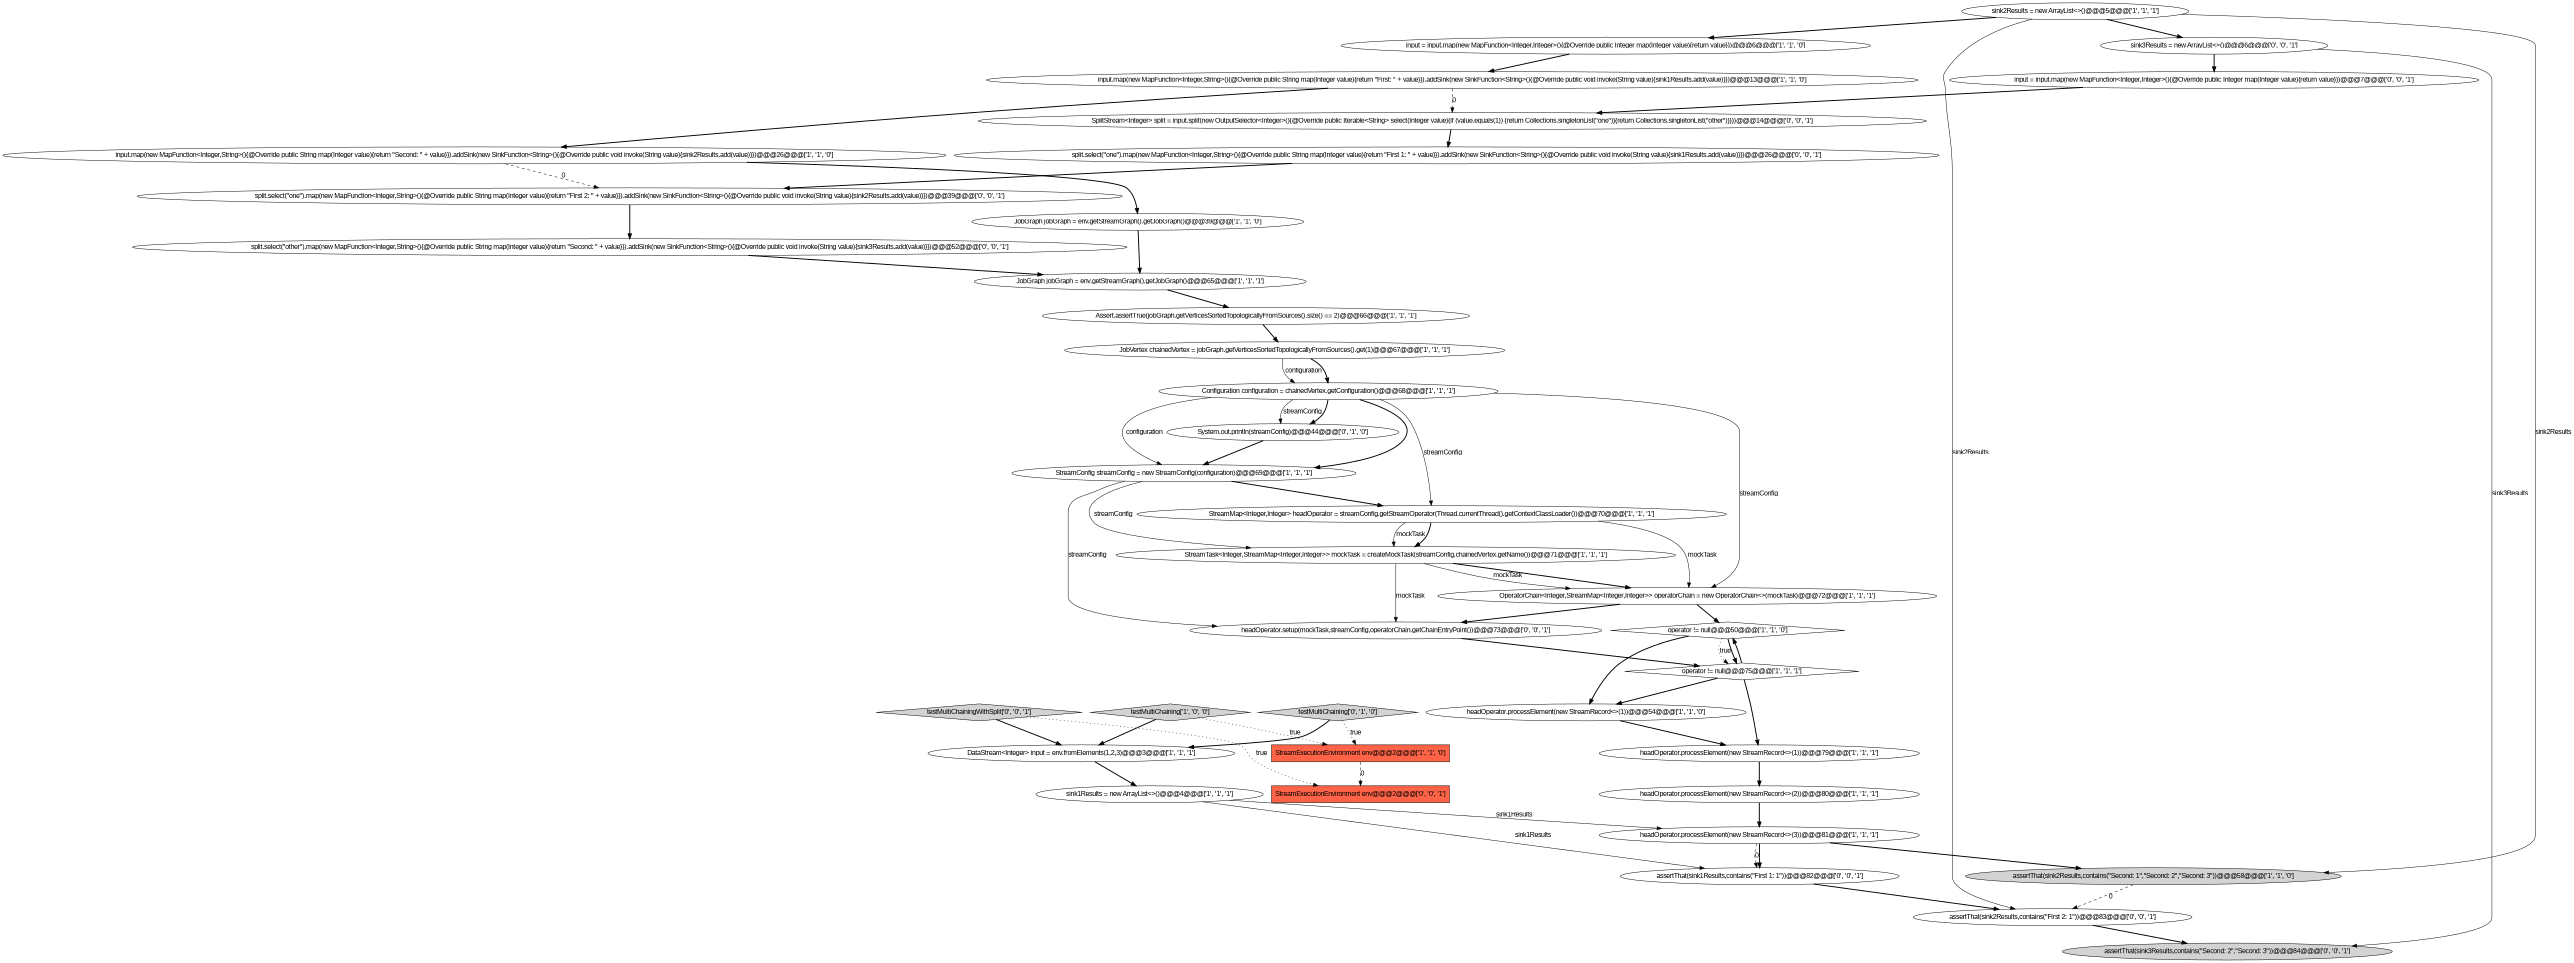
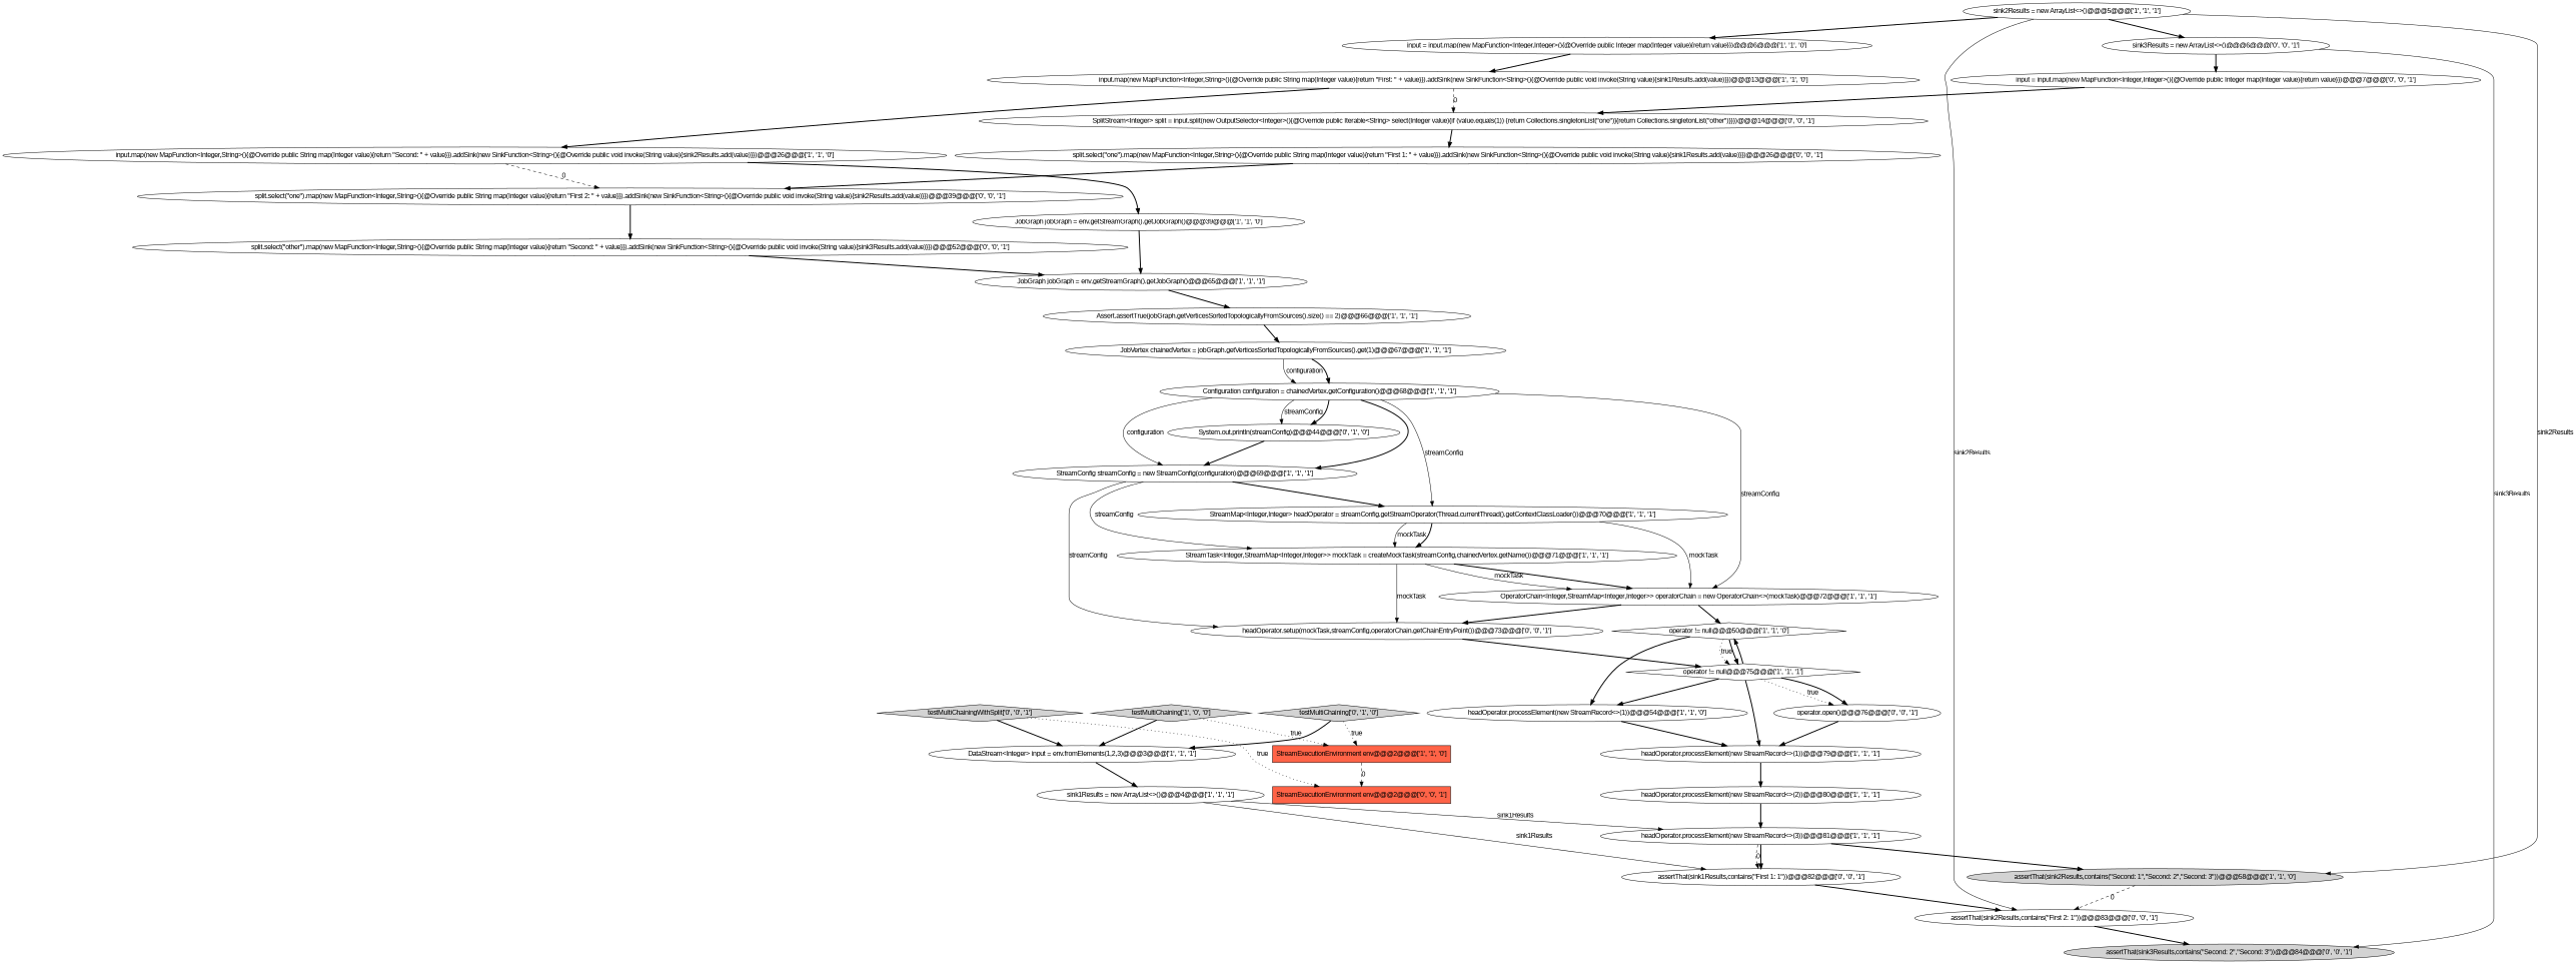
  digraph {
    fontname="Liberation Sans"
    node [fillcolor=white fontname="Liberation Sans" shape=ellipse style=filled]
    edge [fontname="Liberation Sans" style=bold]
    n1 [fillcolor=lightgray label="testMultiChainingWithSplit['0', '0', '1']" shape=diamond]
    n2 [fillcolor=tomato label="StreamExecutionEnvironment env@@@2@@@['0', '0', '1']" shape=box]
    n3 [label="DataStream<Integer> input = env.fromElements(1,2,3)@@@3@@@['1', '1', '1']"]
    n4 [label="sink1Results = new ArrayList<>()@@@4@@@['1', '1', '1']"]
    n5 [label="sink3Results = new ArrayList<>()@@@6@@@['0', '0', '1']"]
    n6 [fillcolor=lightgray label="assertThat(sink3Results,contains(\"Second: 2\",\"Second: 3\"))@@@84@@@['0', '0', '1']"]
    n7 [label="input = input.map(new MapFunction<Integer,Integer>(){@Override public Integer map(Integer value){return value}})@@@7@@@['0', '0', '1']"]
    n8 [label="SplitStream<Integer> split = input.split(new OutputSelector<Integer>(){@Override public Iterable<String> select(Integer value){if (value.equals(1)) {return Collections.singletonList(\"one\")}{return Collections.singletonList(\"other\")}}})@@@14@@@['0', '0', '1']"]
    n9 [label="OperatorChain<Integer,StreamMap<Integer,Integer>> operatorChain = new OperatorChain<>(mockTask)@@@72@@@['1', '1', '1']"]
    n10 [label="operator != null@@@50@@@['1', '1', '0']" shape=diamond]
    n11 [label="headOperator.setup(mockTask,streamConfig,operatorChain.getChainEntryPoint())@@@73@@@['0', '0', '1']"]
    n12 [label="operator != null@@@75@@@['1', '1', '1']" shape=diamond]
    n13 [label="headOperator.processElement(new StreamRecord<>(1))@@@54@@@['1', '1', '0']"]
    n14 [label="StreamMap<Integer,Integer> headOperator = streamConfig.getStreamOperator(Thread.currentThread().getContextClassLoader())@@@70@@@['1', '1', '1']"]
    n15 [label="StreamTask<Integer,StreamMap<Integer,Integer>> mockTask = createMockTask(streamConfig,chainedVertex.getName())@@@71@@@['1', '1', '1']"]
    n16 [label="JobGraph jobGraph = env.getStreamGraph().getJobGraph()@@@39@@@['1', '1', '0']"]
    n17 [label="JobGraph jobGraph = env.getStreamGraph().getJobGraph()@@@65@@@['1', '1', '1']"]
    n18 [label="Assert.assertTrue(jobGraph.getVerticesSortedTopologicallyFromSources().size() == 2)@@@66@@@['1', '1', '1']"]
    n19 [fillcolor=lightgray label="assertThat(sink2Results,contains(\"Second: 1\",\"Second: 2\",\"Second: 3\"))@@@58@@@['1', '1', '0']"]
    n20 [label="assertThat(sink2Results,contains(\"First 2: 1\"))@@@83@@@['0', '0', '1']"]
    n21 [label="headOperator.processElement(new StreamRecord<>(3))@@@81@@@['1', '1', '1']"]
    n22 [label="assertThat(sink1Results,contains(\"First 1: 1\"))@@@82@@@['0', '0', '1']"]
    n23 [label="sink2Results = new ArrayList<>()@@@5@@@['1', '1', '1']"]
    n24 [label="input = input.map(new MapFunction<Integer,Integer>(){@Override public Integer map(Integer value){return value}})@@@6@@@['1', '1', '0']"]
    n25 [label="split.select(\"one\").map(new MapFunction<Integer,String>(){@Override public String map(Integer value){return \"First 2: \" + value}}).addSink(new SinkFunction<String>(){@Override public void invoke(String value){sink2Results.add(value)}})@@@39@@@['0', '0', '1']"]
    n26 [label="split.select(\"other\").map(new MapFunction<Integer,String>(){@Override public String map(Integer value){return \"Second: \" + value}}).addSink(new SinkFunction<String>(){@Override public void invoke(String value){sink3Results.add(value)}})@@@52@@@['0', '0', '1']"]
    n27 [label="headOperator.processElement(new StreamRecord<>(2))@@@80@@@['1', '1', '1']"]
    n28 [label="split.select(\"one\").map(new MapFunction<Integer,String>(){@Override public String map(Integer value){return \"First 1: \" + value}}).addSink(new SinkFunction<String>(){@Override public void invoke(String value){sink1Results.add(value)}})@@@26@@@['0', '0', '1']"]
    n29 [label="System.out.println(streamConfig)@@@44@@@['0', '1', '0']"]
    n30 [label="StreamConfig streamConfig = new StreamConfig(configuration)@@@69@@@['1', '1', '1']"]
+   n31 [label="operator.open()@@@76@@@['0', '0', '1']"]
    n32 [label="headOperator.processElement(new StreamRecord<>(1))@@@79@@@['1', '1', '1']"]
    n33 [fillcolor=lightgray label="testMultiChaining['0', '1', '0']" shape=diamond]
    n34 [fillcolor=tomato label="StreamExecutionEnvironment env@@@2@@@['1', '1', '0']" shape=box]
    n35 [label="input.map(new MapFunction<Integer,String>(){@Override public String map(Integer value){return \"Second: \" + value}}).addSink(new SinkFunction<String>(){@Override public void invoke(String value){sink2Results.add(value)}})@@@26@@@['1', '1', '0']"]
    n36 [label="JobVertex chainedVertex = jobGraph.getVerticesSortedTopologicallyFromSources().get(1)@@@67@@@['1', '1', '1']"]
    n37 [label="Configuration configuration = chainedVertex.getConfiguration()@@@68@@@['1', '1', '1']"]
    n38 [label="input.map(new MapFunction<Integer,String>(){@Override public String map(Integer value){return \"First: \" + value}}).addSink(new SinkFunction<String>(){@Override public void invoke(String value){sink1Results.add(value)}})@@@13@@@['1', '1', '0']"]
    n39 [fillcolor=lightgray label="testMultiChaining['1', '0', '0']" shape=diamond]
    n1 -> n2 [label=true style=dotted]
    n1 -> n3
    n3 -> n4
    n4 -> n21 [label=sink1Results style=solid]
    n4 -> n22 [label=sink1Results style=solid]
    n5 -> n6 [label=sink3Results style=solid]
    n5 -> n7
    n7 -> n8
    n8 -> n28
    n9 -> n10
    n9 -> n11
    n10 -> n12 [label=true style=dotted]
    n10 -> n12
    n10 -> n13
    n11 -> n12
    n12 -> n10
    n12 -> n13
+   n12 -> n31
+   n12 -> n31 [label=true style=dotted]
    n12 -> n32
    n13 -> n32
    n14 -> n9 [label=mockTask style=solid]
    n14 -> n15 [label=mockTask style=solid]
    n14 -> n15
    n15 -> n9
    n15 -> n9 [label=mockTask style=solid]
    n15 -> n11 [label=mockTask style=solid]
    n16 -> n17
    n17 -> n18
    n18 -> n36
    n19 -> n20 [label=0 style=dashed]
    n20 -> n6
    n21 -> n19
    n21 -> n22 [label=0 style=dashed]
    n21 -> n22
    n22 -> n20
    n23 -> n5
    n23 -> n19 [label=sink2Results style=solid]
    n23 -> n20 [label=sink2Results style=solid]
    n23 -> n24
    n24 -> n38
    n25 -> n26
    n26 -> n17
    n27 -> n21
    n28 -> n25
    n29 -> n30
    n30 -> n11 [label=streamConfig style=solid]
    n30 -> n14
    n30 -> n15 [label=streamConfig style=solid]
+   n31 -> n32
    n32 -> n27
    n33 -> n3
    n33 -> n34 [label=true style=dotted]
    n34 -> n2 [label=0 style=dashed]
    n35 -> n16
    n35 -> n25 [label=0 style=dashed]
    n36 -> n37 [label=configuration style=solid]
    n36 -> n37
    n37 -> n9 [label=streamConfig style=solid]
    n37 -> n14 [label=streamConfig style=solid]
    n37 -> n29 [label=streamConfig style=solid]
    n37 -> n29
    n37 -> n30
    n37 -> n30 [label=configuration style=solid]
    n38 -> n8 [label=0 style=dashed]
    n38 -> n35
    n39 -> n3
    n39 -> n34 [label=true style=dotted]
  }
